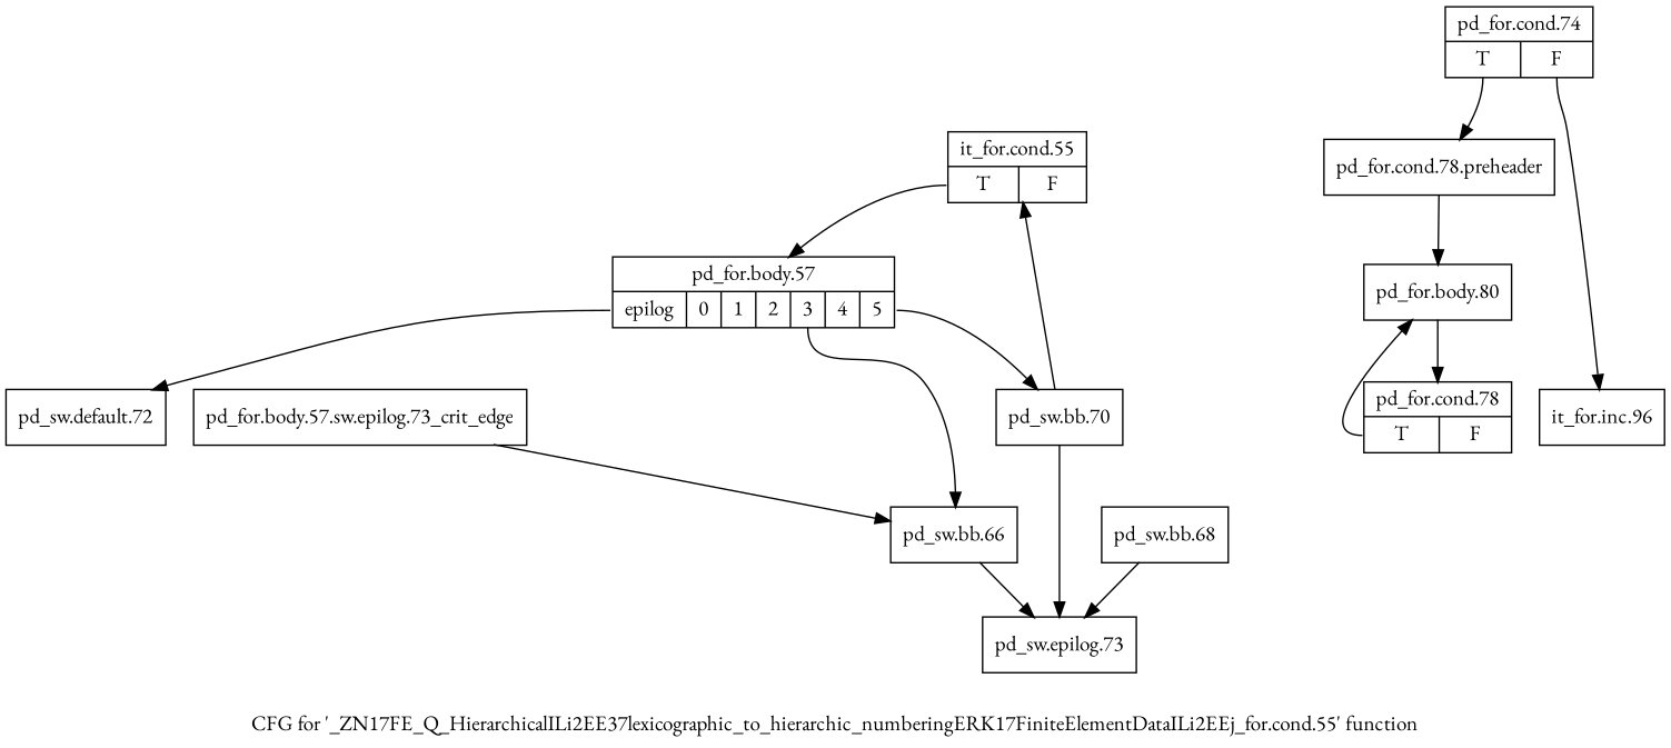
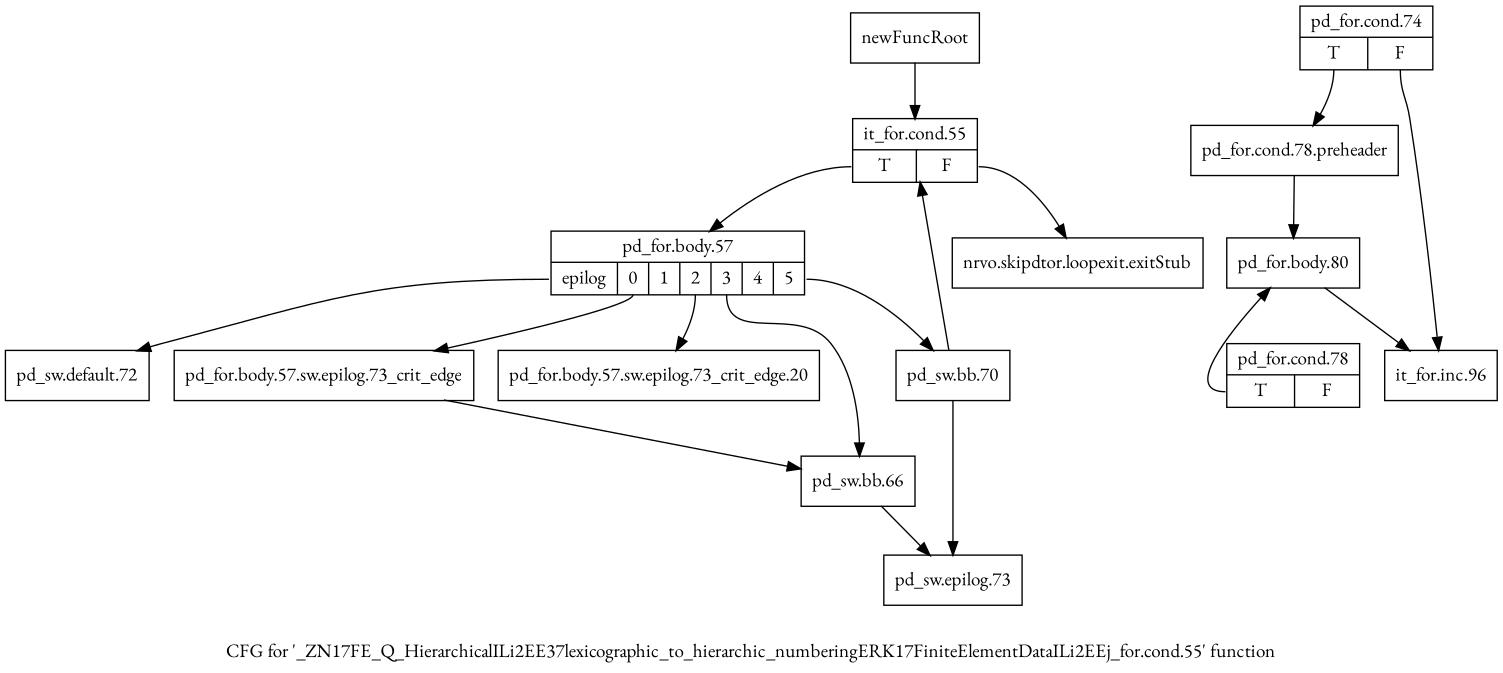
  digraph {
    fontname="EB Garamond"
    label="CFG for '_ZN17FE_Q_HierarchicalILi2EE37lexicographic_to_hierarchic_numberingERK17FiniteElementDataILi2EEj_for.cond.55' function"
    node [fontname="EB Garamond" shape=record]
    edge [fontname="EB Garamond"]
+   n1 [label="{newFuncRoot}"]
    n2 [label="{it_for.cond.55|{<s0>T|<s1>F}}"]
+   n3 [label="{nrvo.skipdtor.loopexit.exitStub}"]
    n4 [label="{pd_for.body.57|{<s0>epilog|<s1>0|<s2>1|<s3>2|<s4>3|<s5>4|<s6>5}}"]
    n5 [label="{pd_sw.default.72}"]
    n6 [label="{pd_for.body.57.sw.epilog.73_crit_edge}"]
+   n7 [label="{pd_for.body.57.sw.epilog.73_crit_edge.20}"]
    n8 [label="{pd_sw.bb.66}"]
    n9 [label="{pd_sw.bb.70}"]
    n10 [label="{pd_sw.epilog.73}"]
-   n11 [label="{pd_sw.bb.68}"]
    n12 [label="{pd_for.cond.74|{<s0>T|<s1>F}}"]
    n13 [label="{pd_for.cond.78.preheader}"]
    n14 [label="{it_for.inc.96}"]
    n15 [label="{pd_for.body.80}"]
    n16 [label="{pd_for.cond.78|{<s0>T|<s1>F}}"]
+   n1 -> n2
+   n2 -> n3 [tailport=s1]
    n2 -> n4 [tailport=s0]
    n4 -> n5 [tailport=s0]
+   n4 -> n6 [tailport=s1]
+   n4 -> n7 [tailport=s3]
    n4 -> n8 [tailport=s4]
    n4 -> n9 [tailport=s6]
    n6 -> n8
    n8 -> n10
    n9 -> n2
    n9 -> n10
-   n11 -> n10
    n12 -> n13 [tailport=s0]
    n12 -> n14 [tailport=s1]
    n13 -> n15
-   n15 -> n16
+   n15 -> n14
    n16 -> n15 [tailport=s0]
  }
